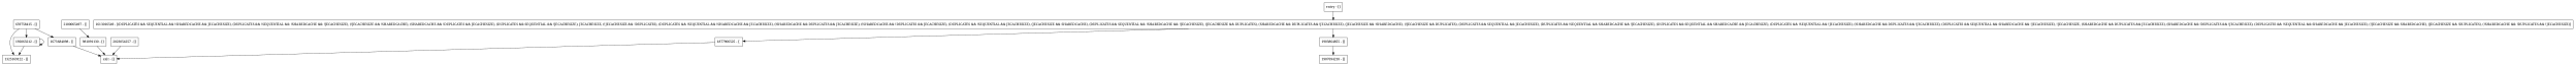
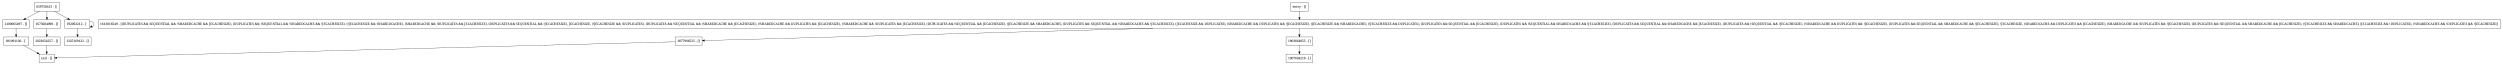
  digraph {
    fontname="Noto Serif"
    node [fontname="Noto Serif" shape=record]
    edge [fontname="Noto Serif"]
    n1 [label="1877906525 - []"]
    n2 [label="exit - []"]
    n3 [label="1325169122 - []"]
    n4 [label="1613016549 - [(DUPLICATES && SEQUENTIAL && !SHAREDCACHE && JECACHESIZE), (DUPLICATES && !SEQUENTIAL && !SHAREDCACHE && !JECACHESIZE), (!JECACHESIZE && !SHAREDCACHE), (SHAREDCACHE && !DUPLICATES && JECACHESIZE), (DUPLICATES && SEQUENTIAL && !JECACHESIZE), JECACHESIZE, (!JECACHESIZE && !DUPLICATES), (DUPLICATES && !SEQUENTIAL && !SHAREDCACHE && JECACHESIZE), (!SHAREDCACHE && DUPLICATES && JECACHESIZE), (!SHAREDCACHE && !DUPLICATES && JECACHESIZE), (DUPLICATES && !SEQUENTIAL && JECACHESIZE), (JECACHESIZE && SHAREDCACHE), (DUPLICATES && SEQUENTIAL && !SHAREDCACHE && !JECACHESIZE), (JECACHESIZE && DUPLICATES), (SHAREDCACHE && DUPLICATES && !JECACHESIZE), (JECACHESIZE && !SHAREDCACHE), (!JECACHESIZE && DUPLICATES), (DUPLICATES && SEQUENTIAL && JECACHESIZE), (DUPLICATES && !SEQUENTIAL && SHAREDCACHE && !JECACHESIZE), (DUPLICATES && SEQUENTIAL && SHAREDCACHE && JECACHESIZE), (DUPLICATES && !SEQUENTIAL && !JECACHESIZE), (!SHAREDCACHE && DUPLICATES && !JECACHESIZE), (DUPLICATES && SEQUENTIAL && SHAREDCACHE && !JECACHESIZE), !JECACHESIZE, (SHAREDCACHE && DUPLICATES && JECACHESIZE), (SHAREDCACHE && !DUPLICATES && !JECACHESIZE), (DUPLICATES && !SEQUENTIAL && SHAREDCACHE && JECACHESIZE), (!JECACHESIZE && SHAREDCACHE), (JECACHESIZE && !DUPLICATES), (!SHAREDCACHE && !DUPLICATES && !JECACHESIZE)]"]
    n5 [label="1903864855 - []"]
    n6 [label="1907694218 - []"]
    n7 [label="659758415 - []"]
    n8 [label="2100065497 - []"]
    n9 [label="1673684098 - []"]
    n10 [label="192063212 - []"]
    n11 [label="981091130 - []"]
    n12 [label="2023054257 - []"]
    n13 [label="entry - []"]
    n1 -> n2
    n4 -> n1
    n4 -> n5
    n5 -> n6
-   n7 -> n3
+   n7 -> n8
    n7 -> n9
    n7 -> n10
    n8 -> n11
-   n9 -> n2
+   n9 -> n12
    n10 -> n3
    n10 -> n10
    n11 -> n2
    n12 -> n2
    n13 -> n4
  }
